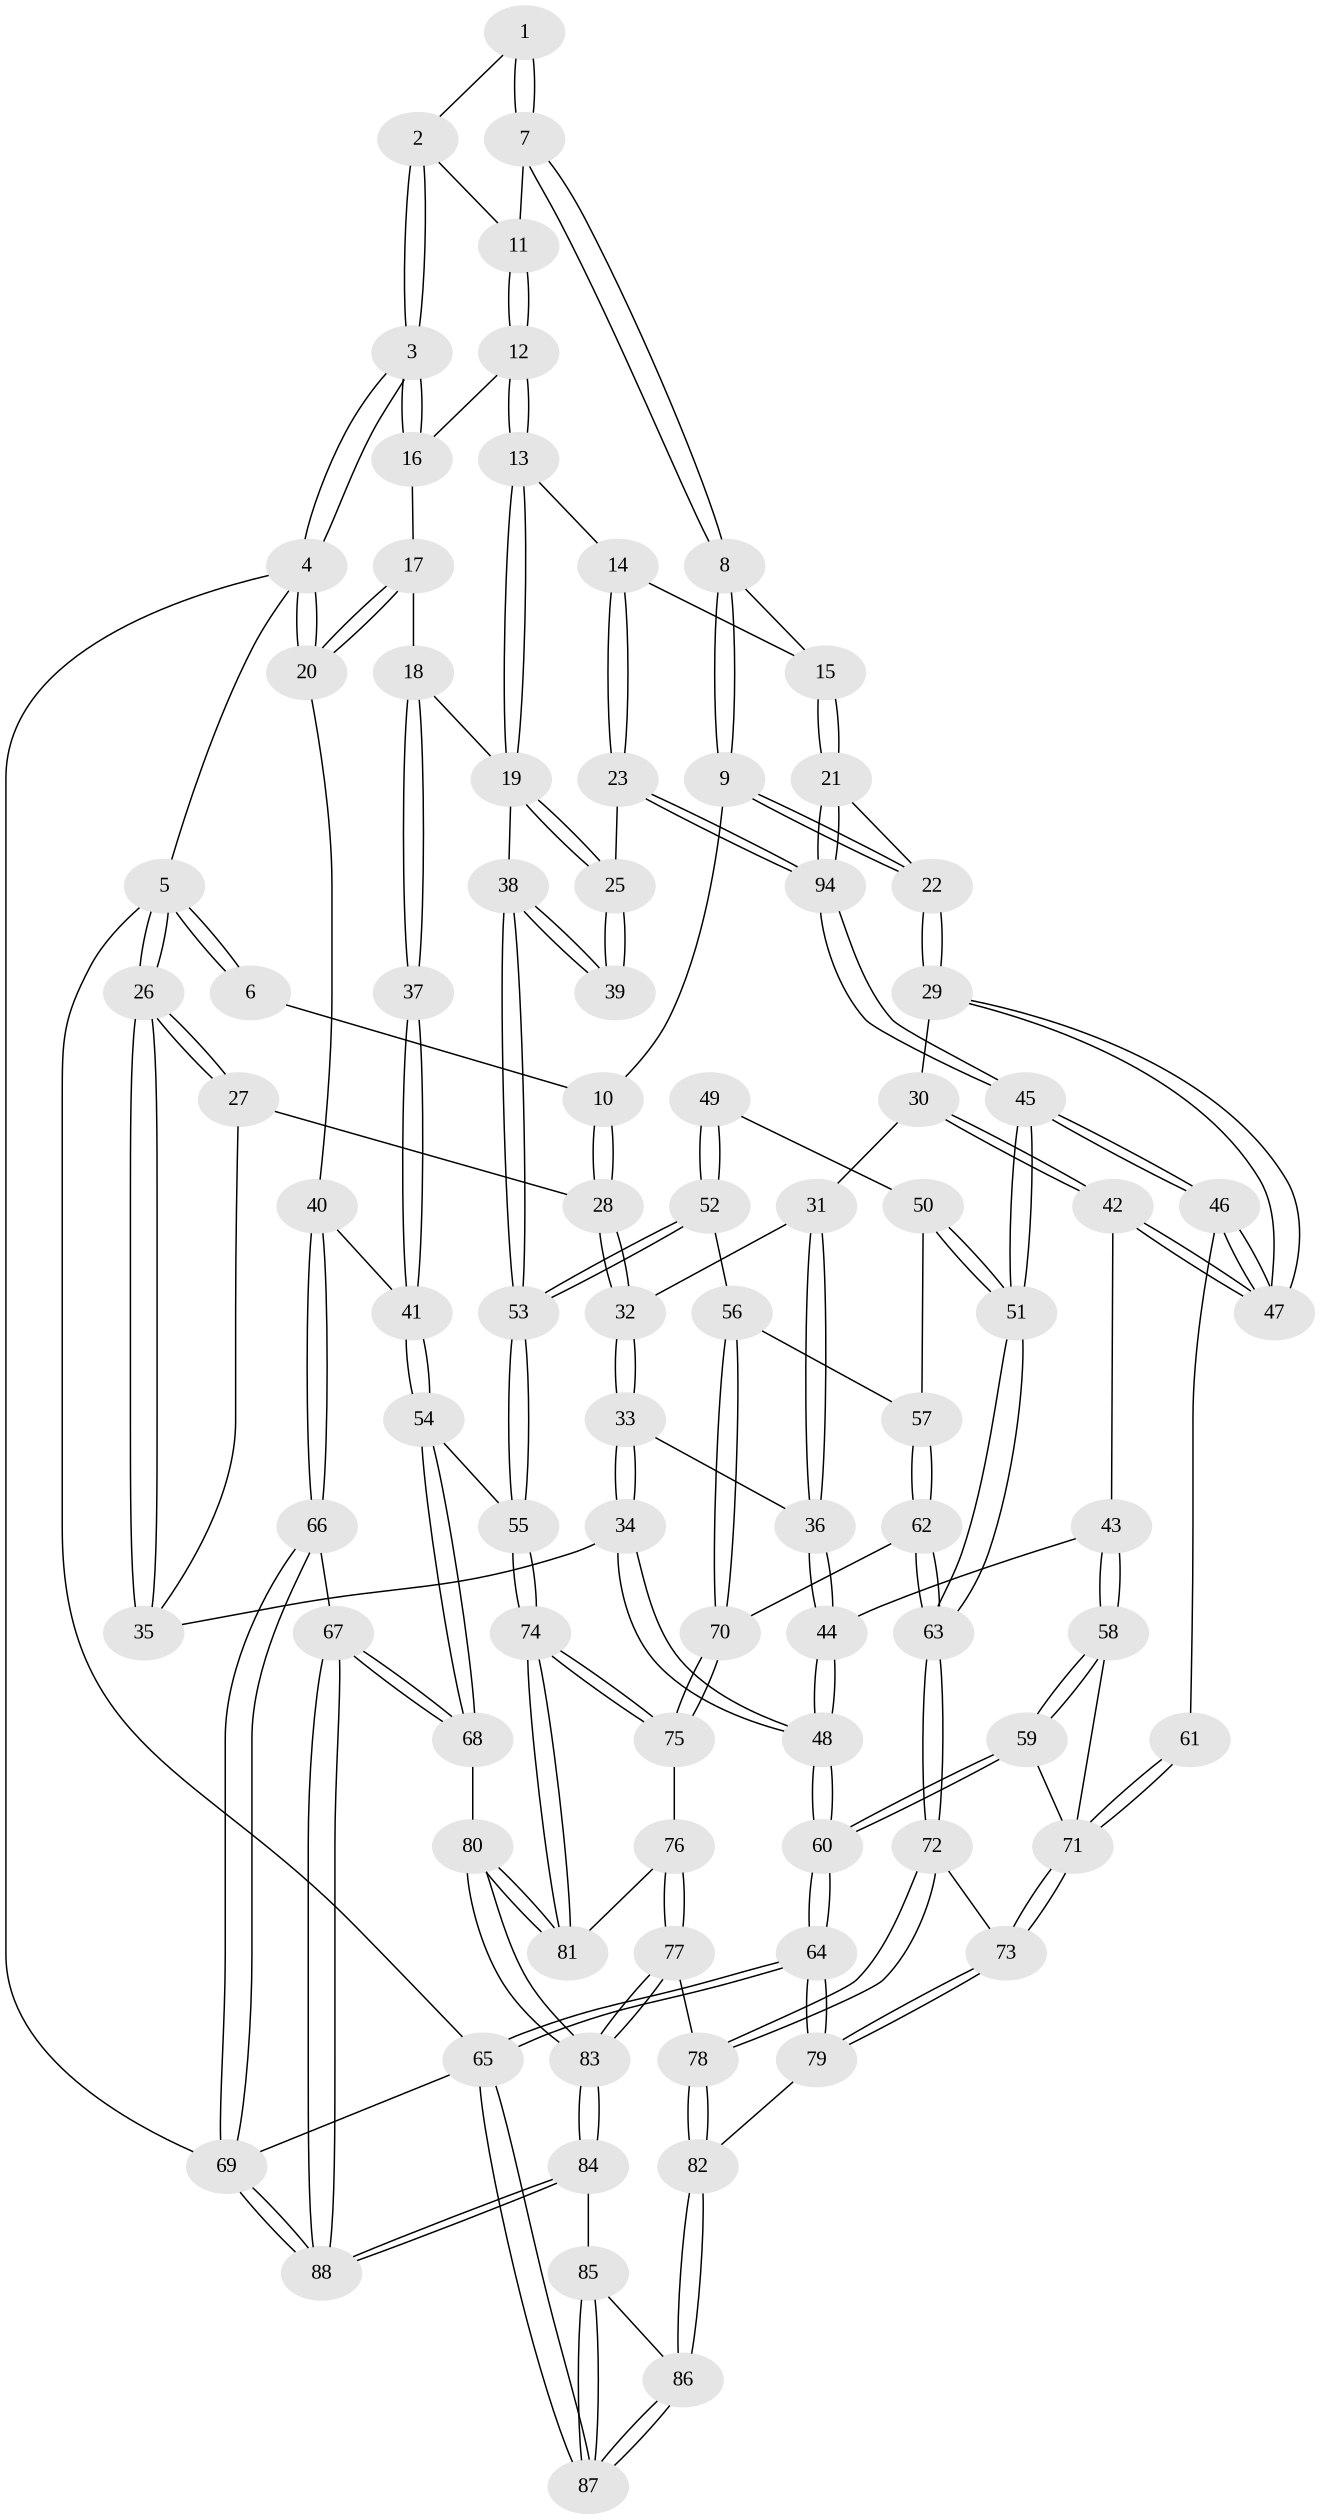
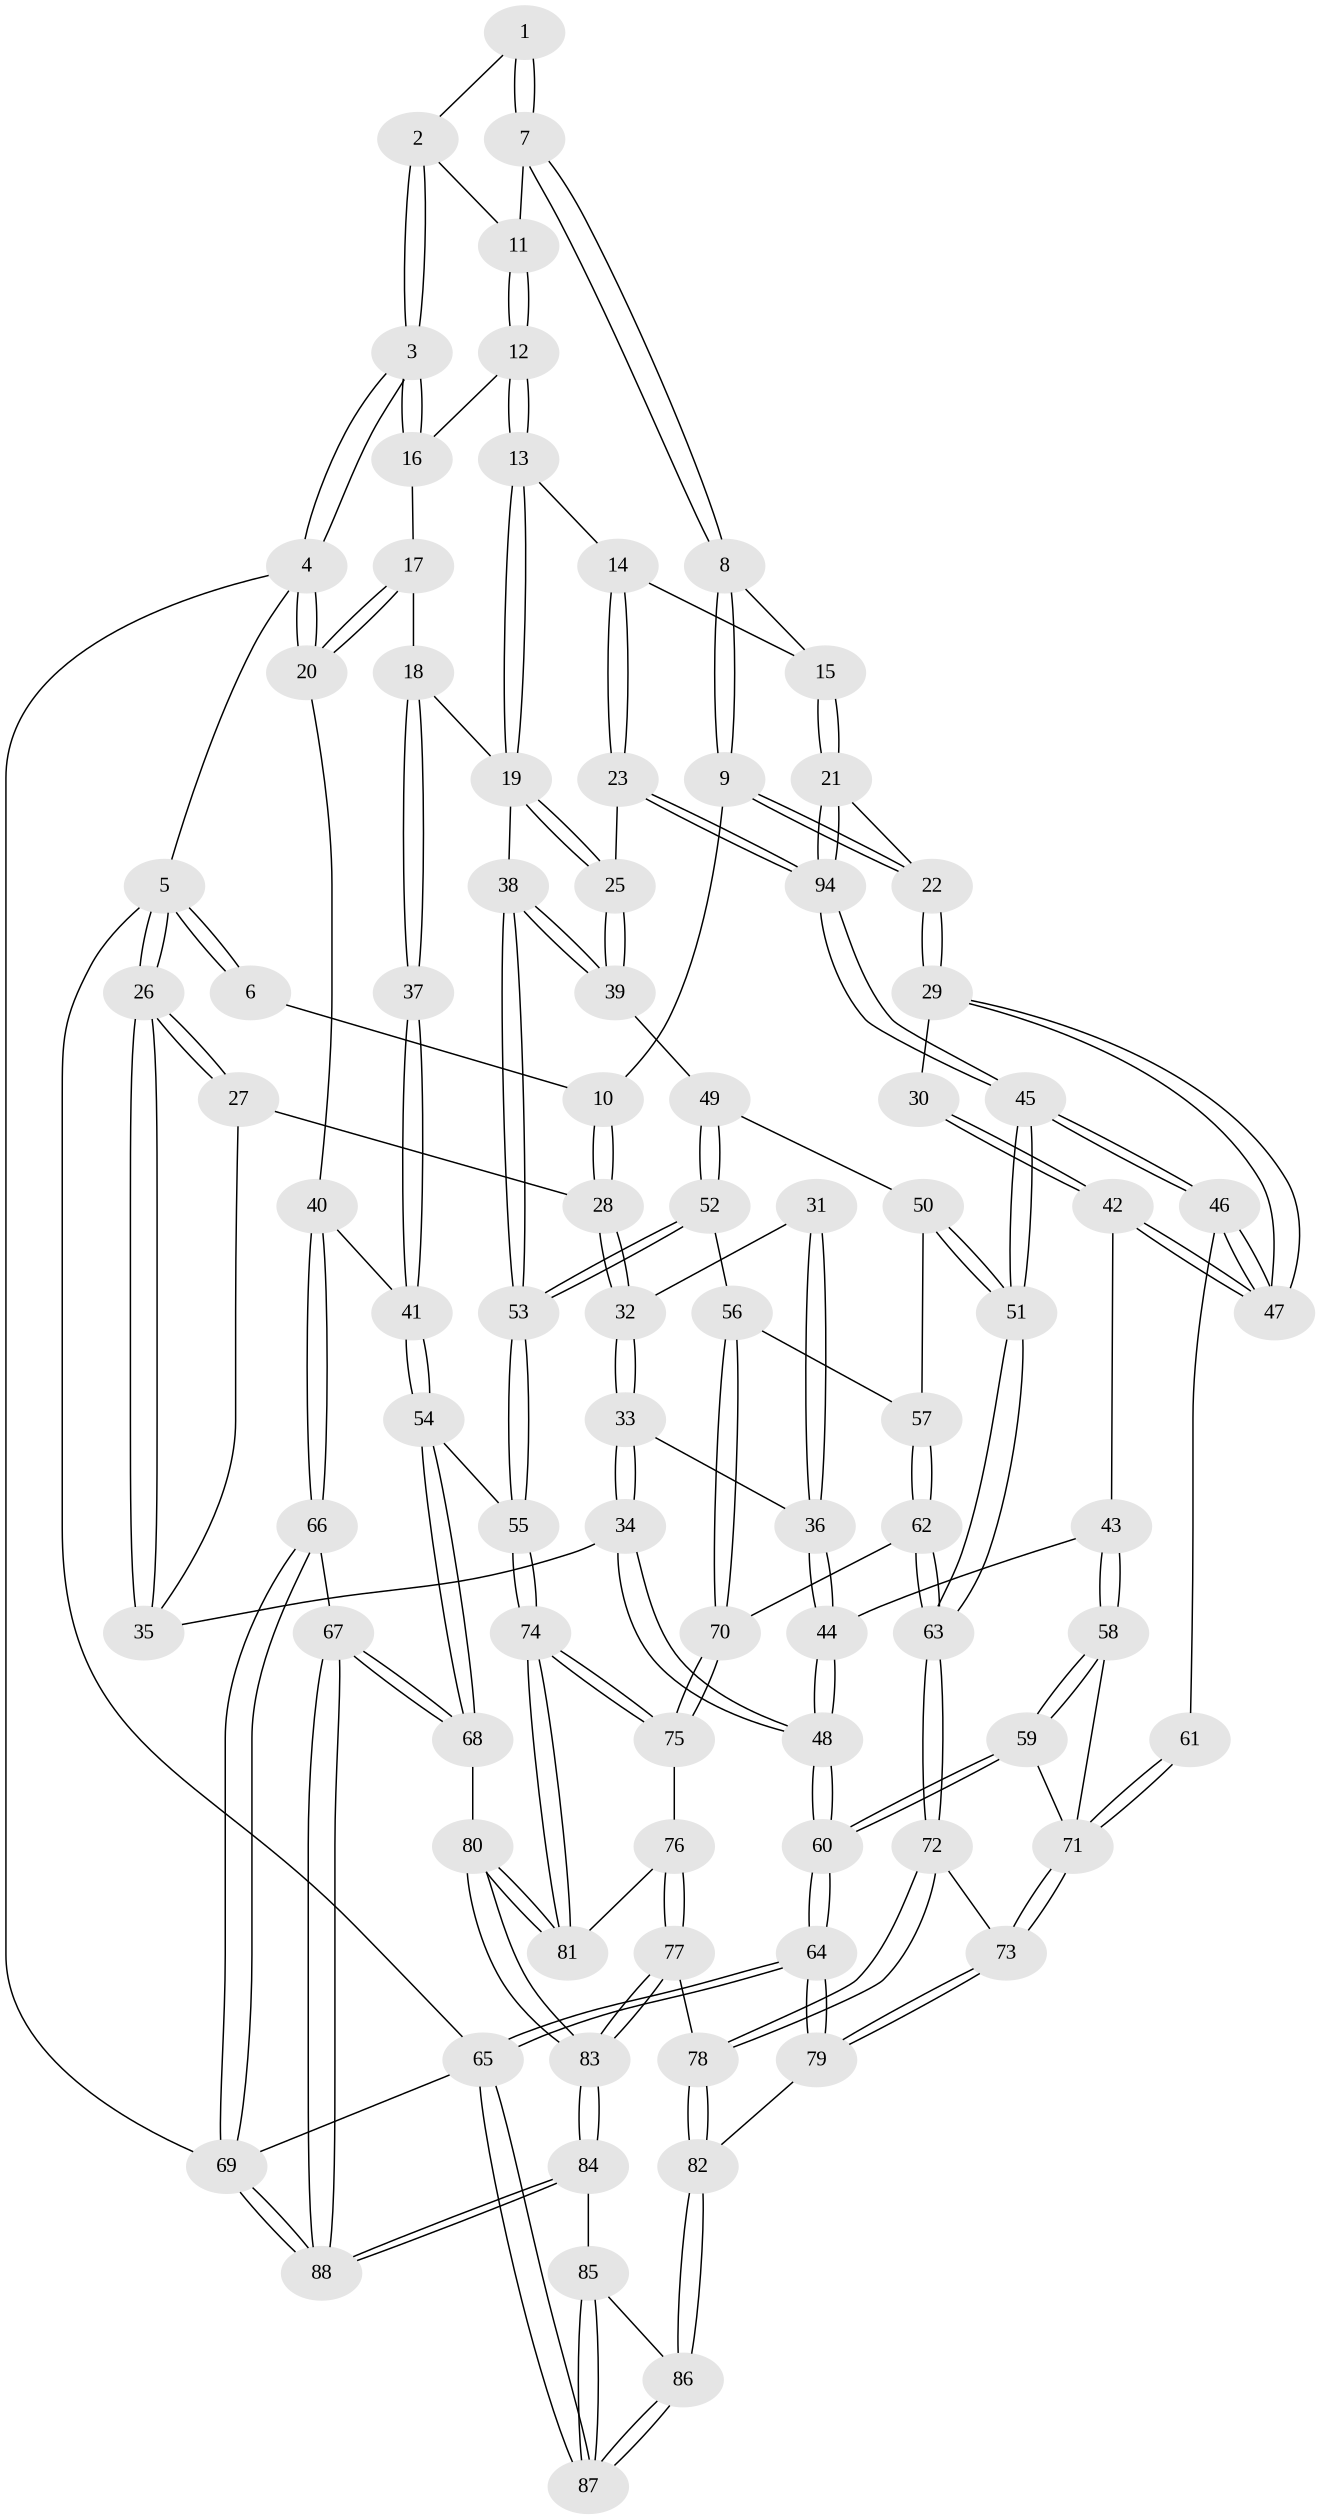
  graph {
    fontname="Liberation Serif"
    node [color=gray90 fontname="Liberation Serif" style=filled]
    edge [fontname="Liberation Serif"]
    1
    2
    7
    3
    11
    8
    4
    16
    12
    5
    20
    69
    17
    6
    26
    65
    40
    88
    10
    27
    35
    87
    28
    9
    15
    22
    21
    29
    32
    13
    14
    19
    23
    25
    38
    n36 [label=94]
    18
    37
    41
    39
    66
    45
    30
    47
    46
    51
    49
    33
    31
    42
    36
    43
    44
    34
    48
    60
    53
    54
    55
    50
    52
    67
    68
    58
    59
    71
    61
    63
    64
    57
    56
    62
    72
    70
    74
    80
    75
    81
    73
    79
    78
    82
    83
    76
    77
    84
    86
    85
    1 -- 2
    1 -- 7
    1 -- 7
    2 -- 3
    2 -- 3
    2 -- 11
    7 -- 11
    7 -- 8
    7 -- 8
    3 -- 4
    3 -- 4
    3 -- 16
    3 -- 16
    11 -- 12
    11 -- 12
    8 -- 9
    8 -- 9
    8 -- 15
    4 -- 5
    4 -- 20
    4 -- 20
    4 -- 69
    16 -- 17
    12 -- 16
    12 -- 13
    12 -- 13
    5 -- 6
    5 -- 6
    5 -- 26
    5 -- 26
    5 -- 65
    20 -- 40
    69 -- 88
    69 -- 88
    17 -- 20
    17 -- 20
    17 -- 18
    6 -- 10
    26 -- 27
    26 -- 27
    26 -- 35
    26 -- 35
    65 -- 69
    65 -- 87
    65 -- 87
    40 -- 41
    40 -- 66
    40 -- 66
    10 -- 28
    10 -- 28
    27 -- 35
    27 -- 28
    28 -- 32
    28 -- 32
    9 -- 10
    9 -- 22
    9 -- 22
    15 -- 21
    15 -- 21
    22 -- 29
    22 -- 29
    21 -- 22
    21 -- n36
    21 -- n36
    29 -- 30
    29 -- 47
    29 -- 47
    32 -- 33
    32 -- 33
    13 -- 14
    13 -- 19
    13 -- 19
    14 -- 15
    14 -- 23
    14 -- 23
    19 -- 25
    19 -- 25
    19 -- 38
    23 -- 25
    23 -- n36
    23 -- n36
    25 -- 39
    25 -- 39
    38 -- 39
    38 -- 39
    38 -- 53
    38 -- 53
    n36 -- 45
    n36 -- 45
    18 -- 19
    18 -- 37
    18 -- 37
    37 -- 41
    37 -- 41
    41 -- 54
    41 -- 54
+   39 -- 49
    66 -- 69
    66 -- 69
    66 -- 67
    45 -- 46
    45 -- 46
    45 -- 51
    45 -- 51
-   30 -- 31
    30 -- 42
    30 -- 42
    46 -- 47
    46 -- 47
    46 -- 61
    51 -- 63
    51 -- 63
    49 -- 50
    49 -- 52
    49 -- 52
    33 -- 36
    33 -- 34
    33 -- 34
    31 -- 32
    31 -- 36
    31 -- 36
    42 -- 47
    42 -- 47
    42 -- 43
    36 -- 44
    36 -- 44
    43 -- 44
    43 -- 58
    43 -- 58
    44 -- 48
    44 -- 48
    34 -- 35
    34 -- 48
    34 -- 48
    48 -- 60
    48 -- 60
    60 -- 64
    60 -- 64
    53 -- 55
    53 -- 55
    54 -- 55
    54 -- 68
    54 -- 68
    55 -- 74
    55 -- 74
    50 -- 51
    50 -- 51
    50 -- 57
    52 -- 53
    52 -- 53
    52 -- 56
    67 -- 88
    67 -- 88
    67 -- 68
    67 -- 68
    68 -- 80
    58 -- 59
    58 -- 59
    58 -- 71
    59 -- 60
    59 -- 60
    59 -- 71
    71 -- 73
    71 -- 73
    61 -- 71
    61 -- 71
    63 -- 72
    63 -- 72
    64 -- 65
    64 -- 65
    64 -- 79
    64 -- 79
    57 -- 62
    57 -- 62
    56 -- 57
    56 -- 70
    56 -- 70
    62 -- 63
    62 -- 63
    62 -- 70
    72 -- 73
    72 -- 78
    72 -- 78
    70 -- 75
    70 -- 75
    74 -- 75
    74 -- 75
    74 -- 81
    74 -- 81
    80 -- 81
    80 -- 81
    80 -- 83
    80 -- 83
    75 -- 76
    73 -- 79
    73 -- 79
    79 -- 82
    78 -- 82
    78 -- 82
    82 -- 86
    82 -- 86
    83 -- 84
    83 -- 84
    76 -- 81
    76 -- 77
    76 -- 77
    77 -- 78
    77 -- 83
    77 -- 83
    84 -- 88
    84 -- 88
    84 -- 85
    86 -- 87
    86 -- 87
    85 -- 87
    85 -- 87
    85 -- 86
  }
